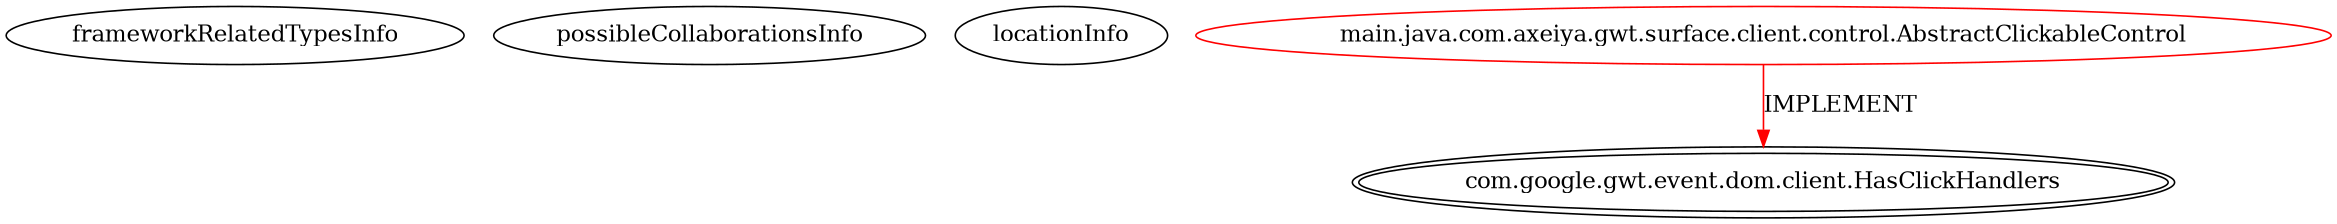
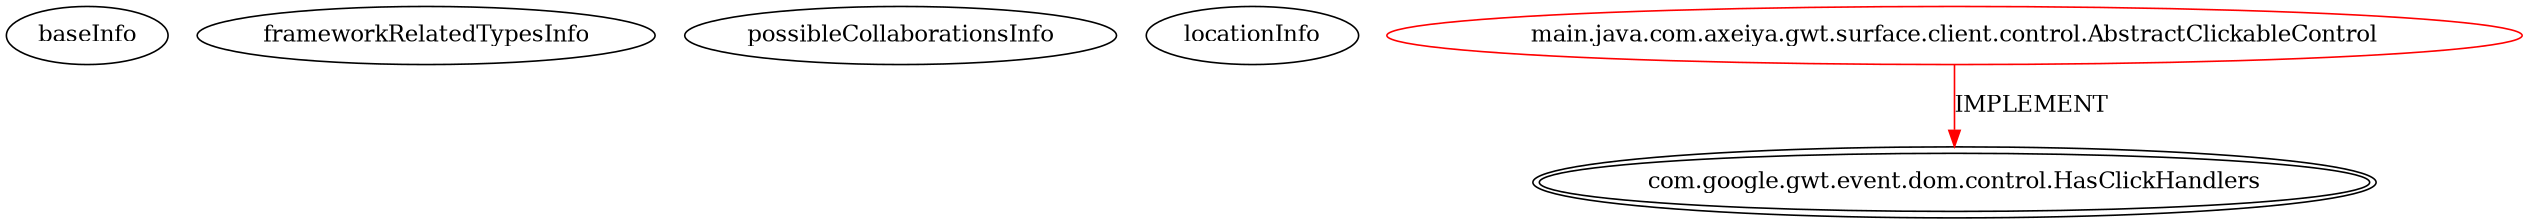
  digraph {
+   baseInfo [category=extension_graph graphId=1189 isAnonymous=false possibleRelation=false]
    frameworkRelatedTypesInfo [0="com.google.gwt.event.dom.client.HasClickHandlers"]
    possibleCollaborationsInfo
    locationInfo [contextSignature=AbstractClickableControl filePath="/dapicard-gwt-surface/gwt-surface-master/gwt-surface/src/main/java/com/axeiya/gwt/surface/client/control/AbstractClickableControl.java" graphId=1189 projectName="dapicard-gwt-surface"]
    n5 [color=red isFrameworkType=false label="main.java.com.axeiya.gwt.surface.client.control.AbstractClickableControl" vertexType=ROOT_CLIENT_CLASS_DECLARATION]
-   n6 [isFrameworkType=true label="com.google.gwt.event.dom.client.HasClickHandlers" peripheries=2 vertexType=FRAMEWORK_INTERFACE_TYPE]
+   n6 [isFrameworkType=true label="com.google.gwt.event.dom.control.HasClickHandlers" peripheries=2 vertexType=FRAMEWORK_INTERFACE_TYPE]
    n5 -> n6 [color=red label=IMPLEMENT]
  }
